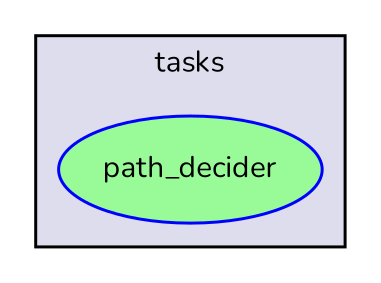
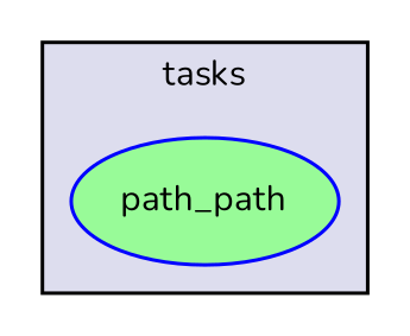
  digraph {
    compound=true
    fontname=Nunito
-   n1 [fillcolor=palegreen fontname=Nunito fontsize=10 label=path_decider pencolor=black shape=ellipse style=filled color=blue]
+   n1 [fillcolor=palegreen fontname=Nunito fontsize=10 label=path_path pencolor=black shape=ellipse style=filled color=blue]
    subgraph cluster_1 {
      bgcolor="#ddddee"
      fontsize=10
      label=tasks
      pencolor=black
      n1
    }
  }
